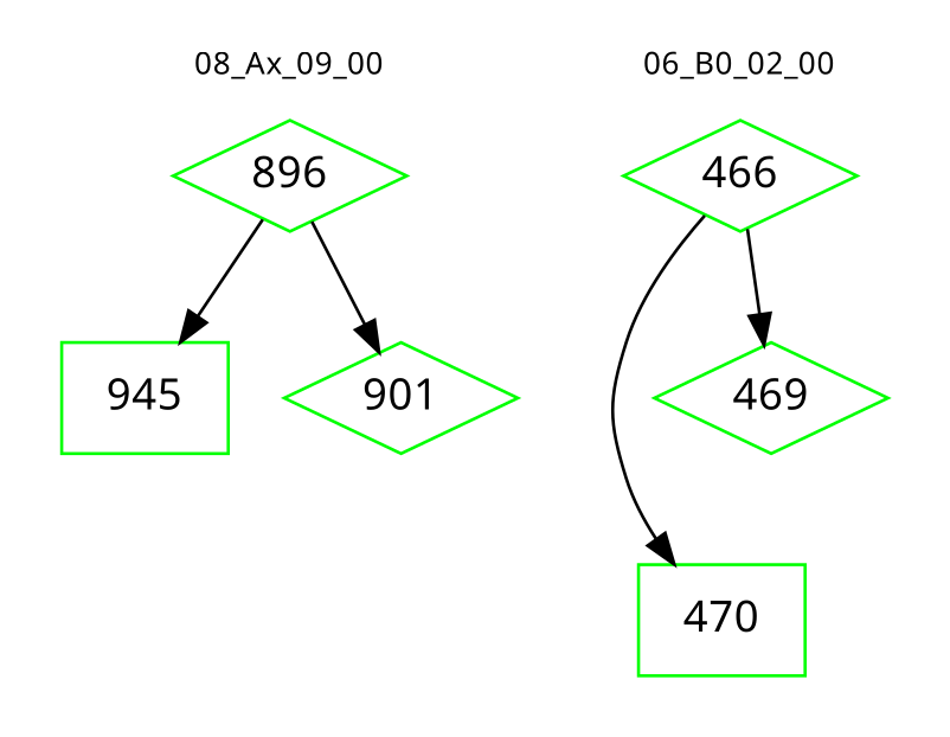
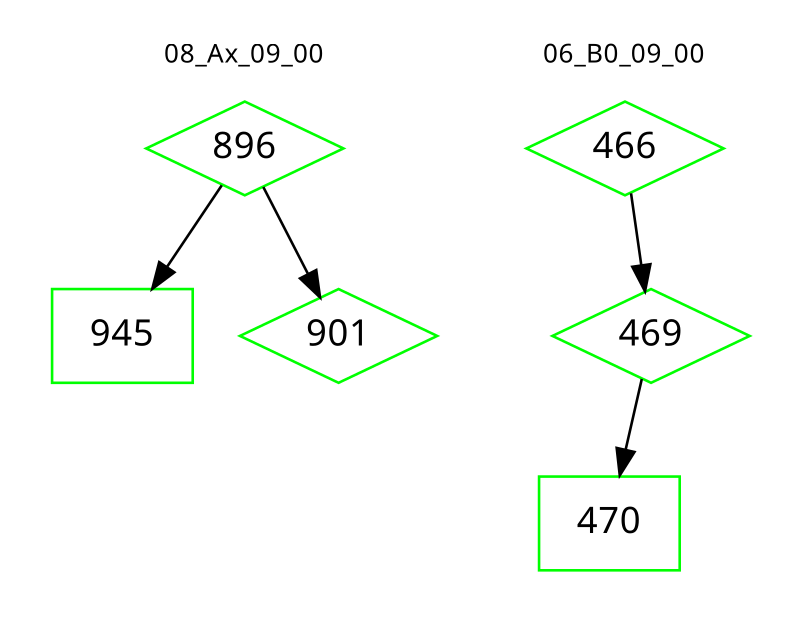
  digraph {
    fontname="Noto Sans"
    node [color=green fontname="Noto Sans" shape=diamond]
    edge [color=black fontname="Noto Sans"]
    n1 [label=896]
    n2 [label=945 shape=box]
    n3 [label=901]
    n4 [label=466]
    n5 [label=470 shape=box]
    n6 [label=469]
    subgraph cluster_1 {
      color=white
      fontsize=10
      label="08_Ax_09_00"
      n1
      n2
      n3
    }
    subgraph cluster_2 {
      color=white
      fontsize=10
-     label="06_B0_02_00"
+     label="06_B0_09_00"
      n4
      n5
      n6
    }
    n1 -> n2
    n1 -> n3
-   n4 -> n5
+   n6 -> n5
    n4 -> n6
  }
